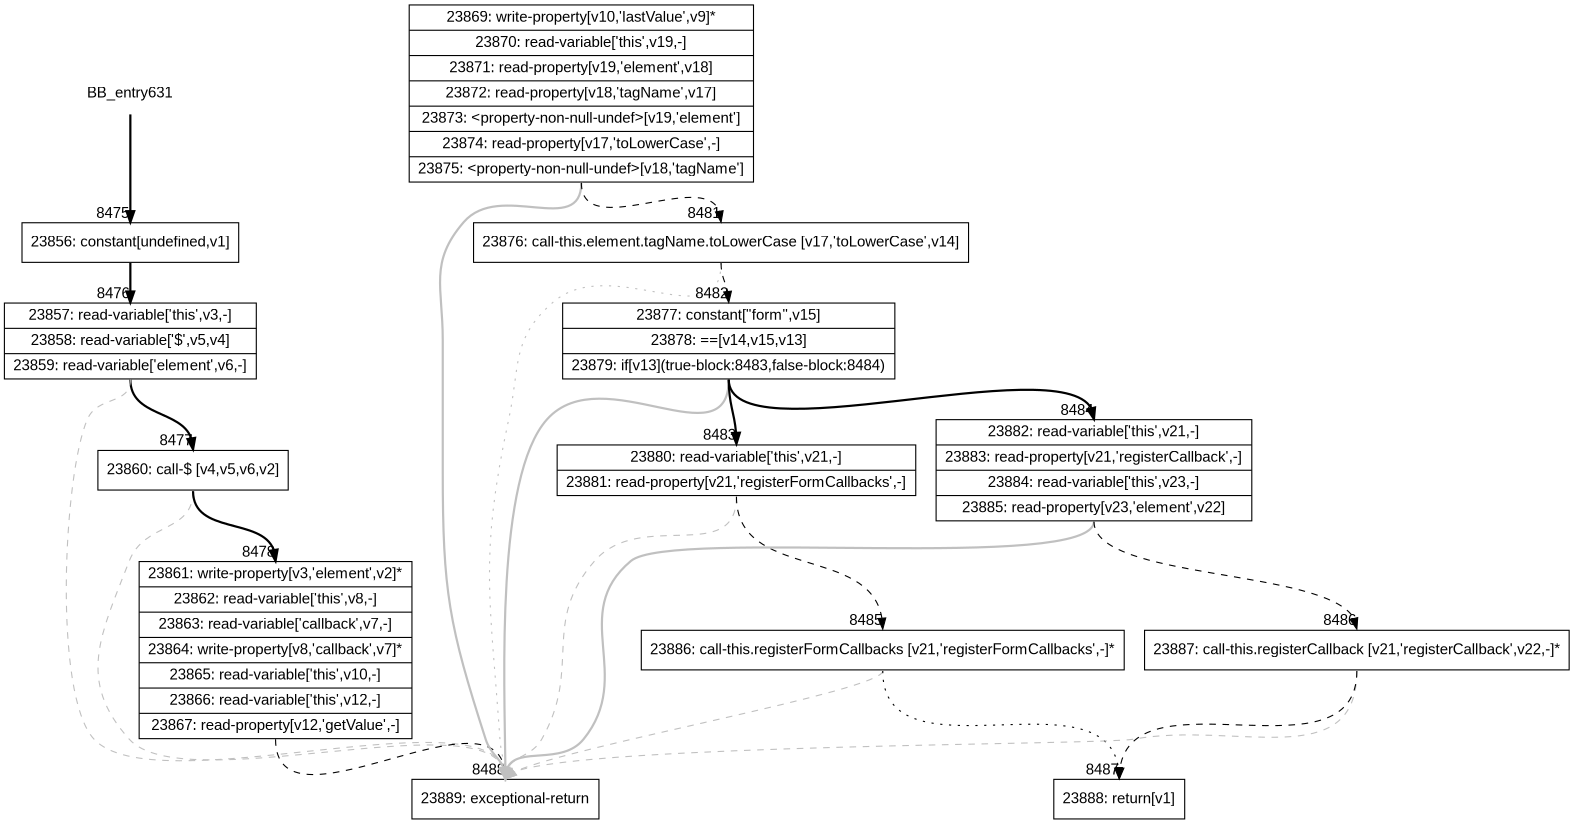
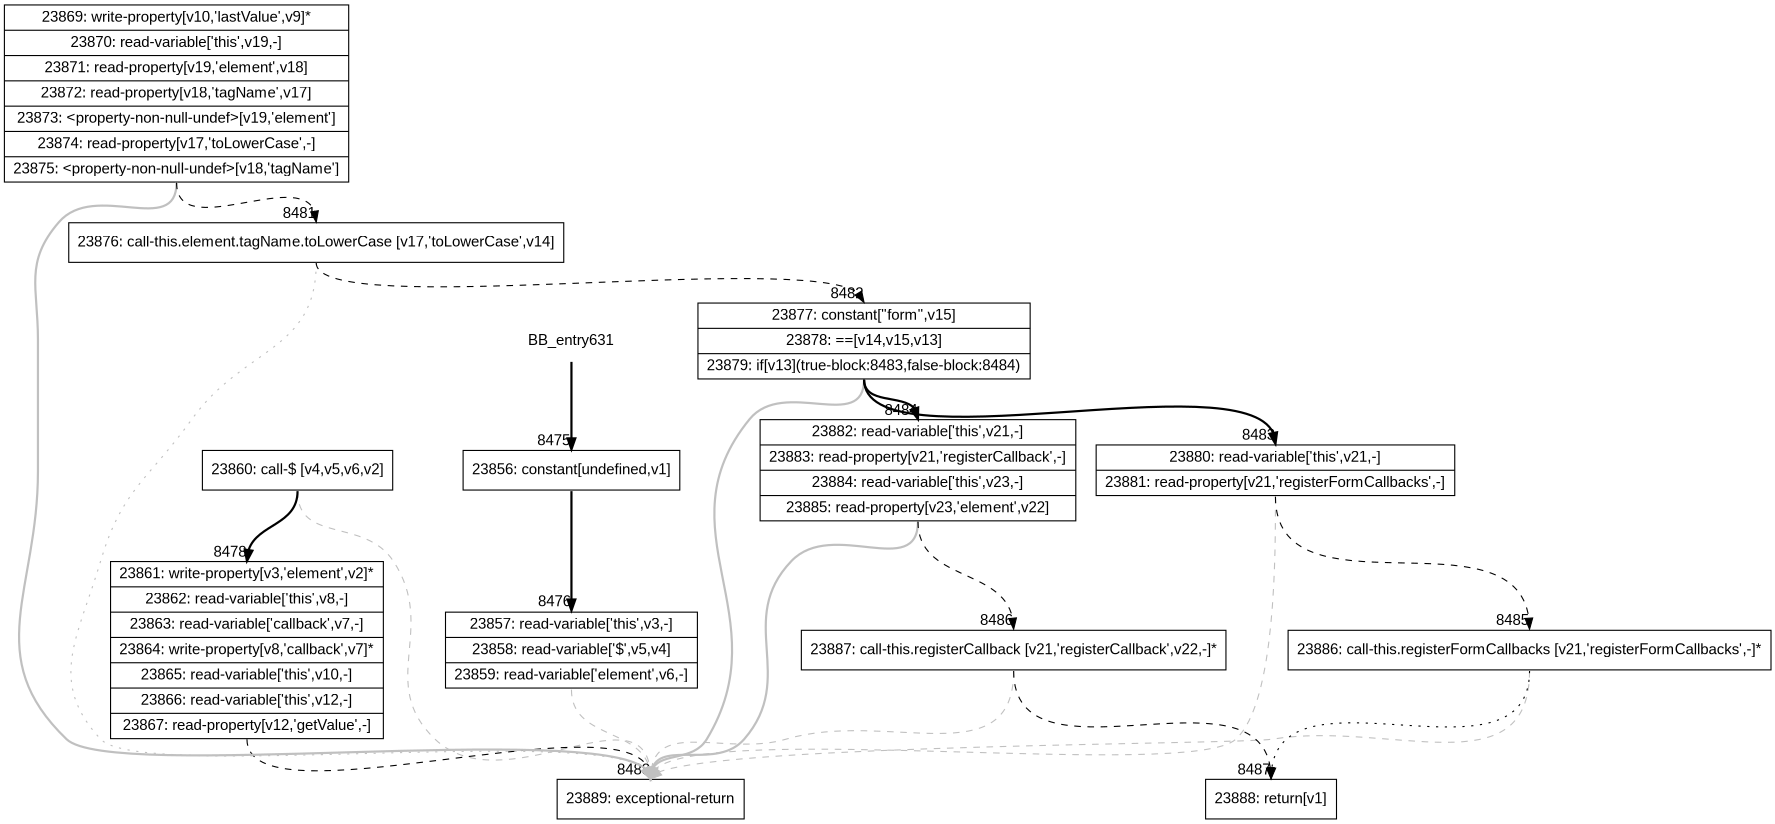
  digraph {
    fontname="Liberation Sans"
    rankdir=TD
    node [fontname="Liberation Sans" shape=record]
    edge [fontname="Liberation Sans" headport=n style=dashed tailport=s]
    BB_entry631 [shape=none]
    n2 [label="{23856: constant[undefined,v1]}"]
    n3 [label="{23857: read-variable['this',v3,-]|23858: read-variable['$',v5,v4]|23859: read-variable['element',v6,-]}"]
    n4 [label="{23860: call-$ [v4,v5,v6,v2]}"]
    n5 [label="{23889: exceptional-return}"]
    n6 [label="{23861: write-property[v3,'element',v2]*|23862: read-variable['this',v8,-]|23863: read-variable['callback',v7,-]|23864: write-property[v8,'callback',v7]*|23865: read-variable['this',v10,-]|23866: read-variable['this',v12,-]|23867: read-property[v12,'getValue',-]}"]
    n7 [label="{23869: write-property[v10,'lastValue',v9]*|23870: read-variable['this',v19,-]|23871: read-property[v19,'element',v18]|23872: read-property[v18,'tagName',v17]|23873: \<property-non-null-undef\>[v19,'element']|23874: read-property[v17,'toLowerCase',-]|23875: \<property-non-null-undef\>[v18,'tagName']}"]
    n8 [label="{23876: call-this.element.tagName.toLowerCase [v17,'toLowerCase',v14]}"]
    n9 [label="{23877: constant[\"form\",v15]|23878: ==[v14,v15,v13]|23879: if[v13](true-block:8483,false-block:8484)}"]
    n10 [label="{23880: read-variable['this',v21,-]|23881: read-property[v21,'registerFormCallbacks',-]}"]
    n11 [label="{23882: read-variable['this',v21,-]|23883: read-property[v21,'registerCallback',-]|23884: read-variable['this',v23,-]|23885: read-property[v23,'element',v22]}"]
    n12 [label="{23886: call-this.registerFormCallbacks [v21,'registerFormCallbacks',-]*}"]
    n13 [label="{23887: call-this.registerCallback [v21,'registerCallback',v22,-]*}"]
    n14 [label="{23888: return[v1]}"]
    BB_entry631 -> n2 [headlabel="    8475" style=bold]
    n2 -> n3 [headlabel="      8476" style=bold]
-   n3 -> n4 [headlabel="      8477" style=bold]
    n3 -> n5 [color=gray headlabel="      8488"]
    n4 -> n5 [color=gray]
    n4 -> n6 [headlabel="      8478" style=bold]
    n6 -> n5 [color=black]
    n7 -> n5 [color=gray style=bold]
    n7 -> n8 [headlabel="      8481"]
    n8 -> n5 [color=gray style=dotted]
    n8 -> n9 [headlabel="      8482"]
    n9 -> n5 [color=gray style=bold]
    n9 -> n10 [headlabel="      8483" style=bold]
    n9 -> n11 [headlabel="      8484" style=bold]
    n10 -> n5 [color=gray]
    n10 -> n12 [headlabel="      8485"]
    n11 -> n5 [color=gray style=bold]
    n11 -> n13 [headlabel="      8486"]
    n12 -> n5 [color=gray]
    n12 -> n14 [headlabel="      8487" style=dotted]
    n13 -> n5 [color=gray]
    n13 -> n14
  }
